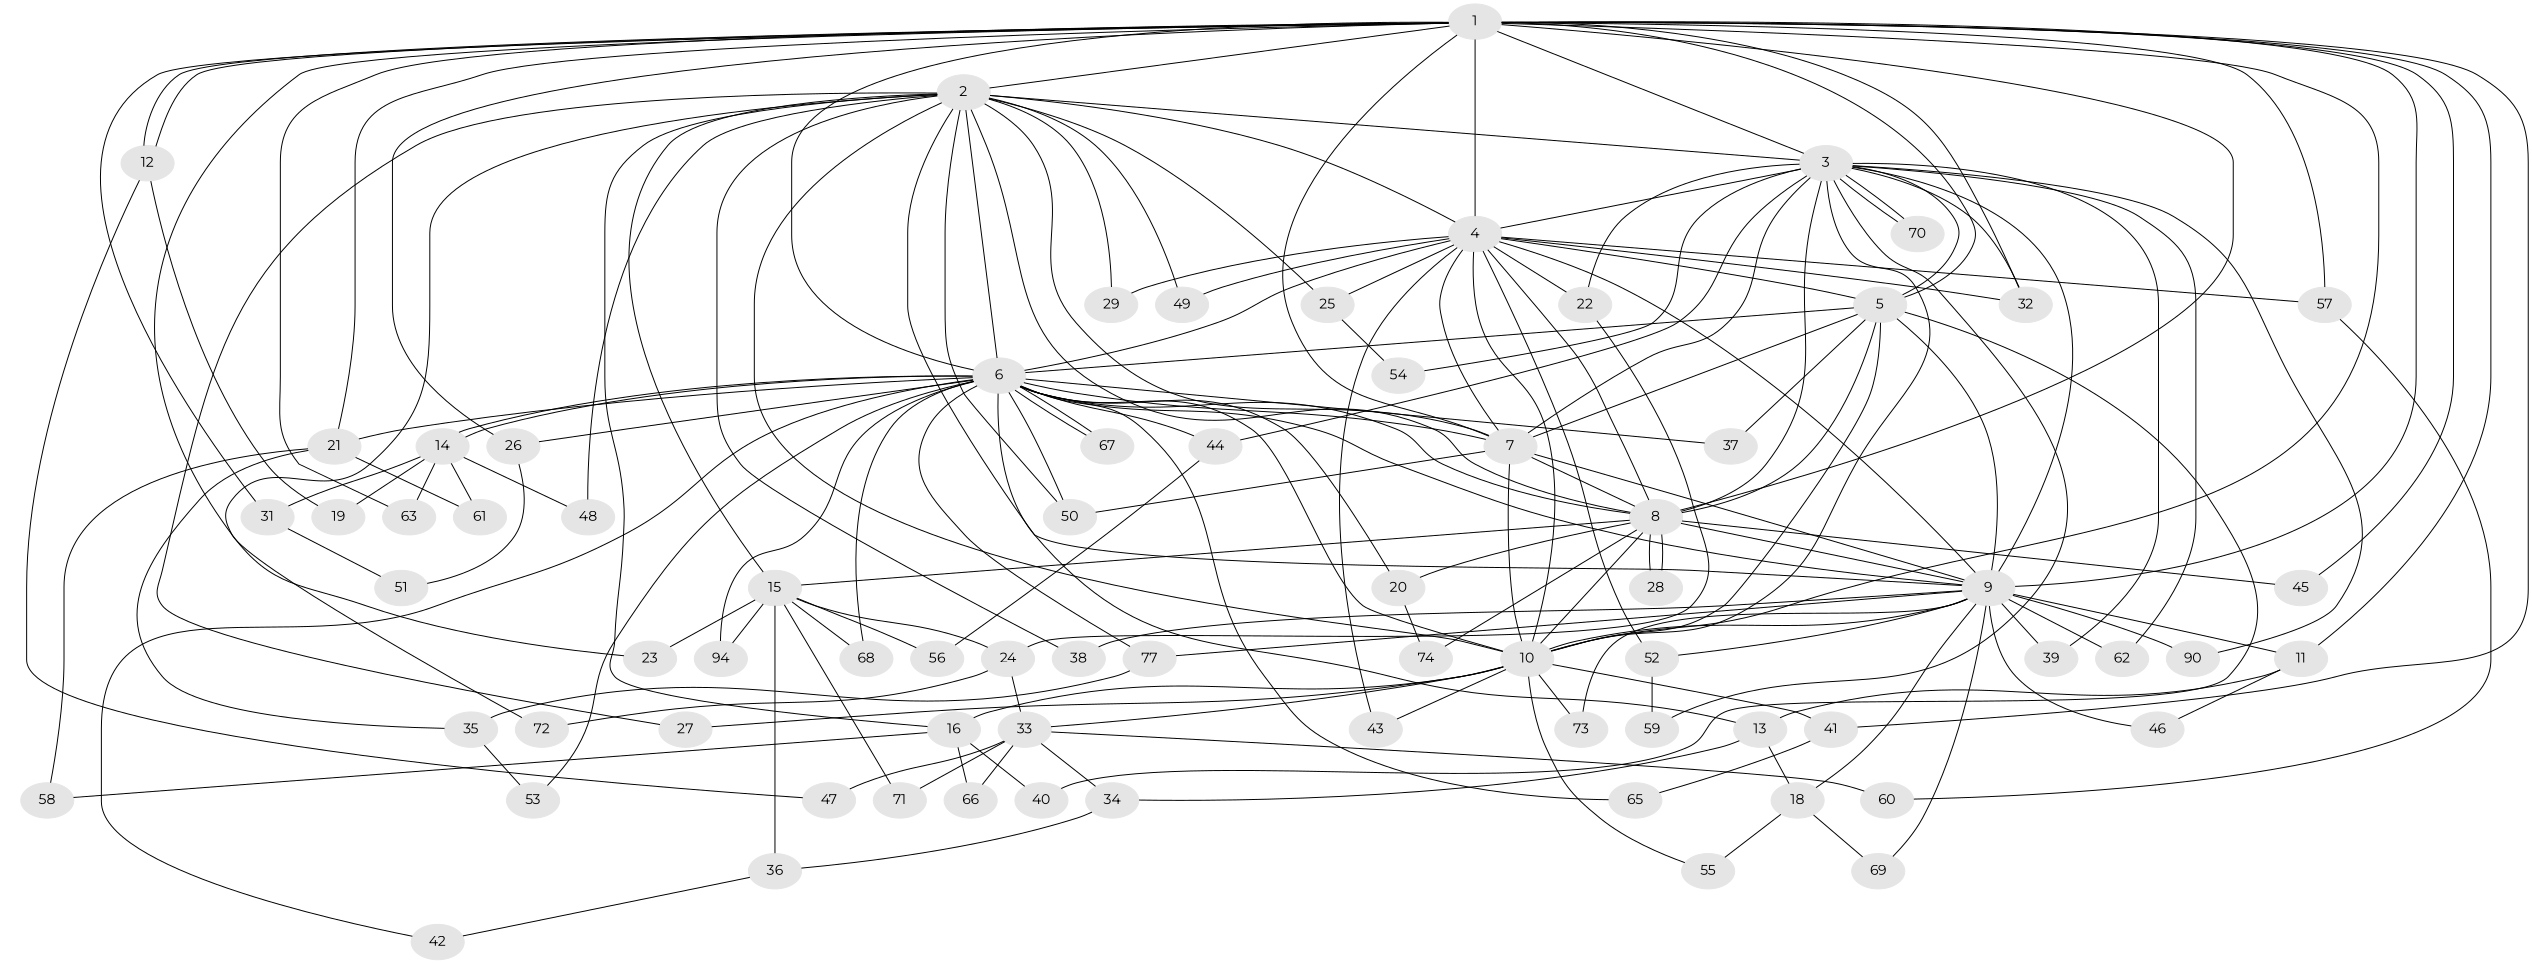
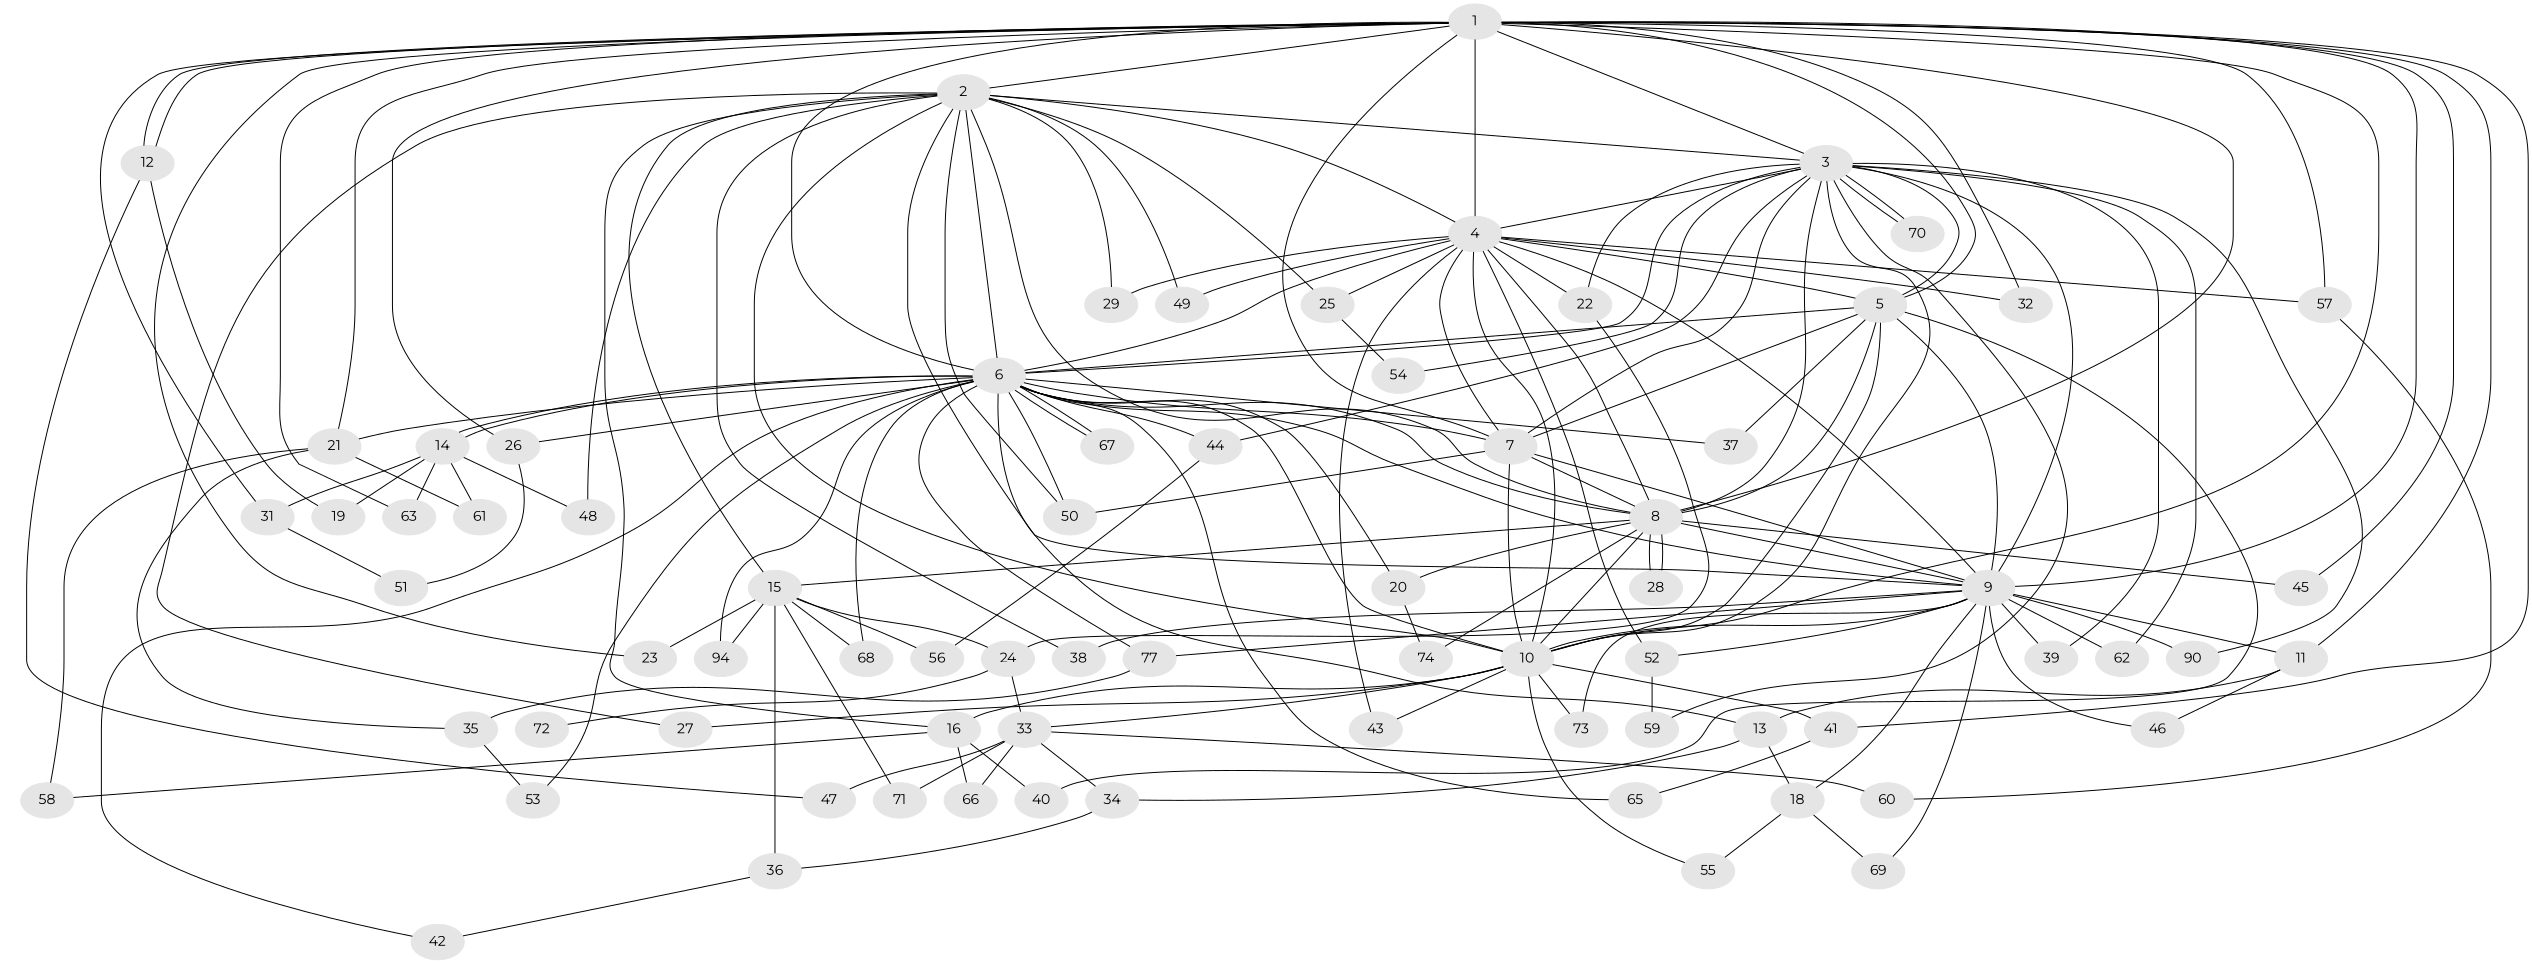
  graph {
    fontname=Montserrat
    node [color=gray90 fontname=Montserrat style=filled]
    edge [fontname=Montserrat]
    1
    2
    3
    4
    5
    6
    7
    8
    9
    10
    11
    12
    21
    23
    26
    31
    32
    41
    45
    57
    63
    15
    16
    25
    27
    29
    38
    48
    49
    72
    50
    22
    n33 [label=90]
    39
    44
    54
    59
    62
    70
    43
    52
    37
    40
    13
    14
    n46 [label=77]
    20
    42
    53
    n50 [label=94]
    65
    67
    68
    28
    74
    18
    46
    69
    73
    33
    55
    19
    47
    61
    58
    35
    51
    60
    24
    36
    56
    71
    66
    34
    1 -- 2
    1 -- 3
    1 -- 4
    1 -- 5
    1 -- 6
    1 -- 7
    1 -- 8
    1 -- 9
    1 -- 10
    1 -- 11
    1 -- 12
    1 -- 12
    1 -- 21
    1 -- 23
    1 -- 26
    1 -- 31
    1 -- 32
    1 -- 41
    1 -- 45
    1 -- 57
    1 -- 63
    2 -- 3
    2 -- 4
    2 -- 6
-   2 -- 7
    2 -- 8
    2 -- 9
    2 -- 10
    2 -- 15
    2 -- 16
    2 -- 25
    2 -- 27
    2 -- 29
    2 -- 38
    2 -- 48
    2 -- 49
-   2 -- 72
    2 -- 50
    3 -- 4
    3 -- 5
-   3 -- 32
+   3 -- 6
    3 -- 7
    3 -- 8
    3 -- 9
    3 -- 10
    3 -- 22
    3 -- n33
    3 -- 39
    3 -- 44
    3 -- 54
    3 -- 59
    3 -- 62
    3 -- 70
    3 -- 70
    4 -- 5
    4 -- 6
    4 -- 7
    4 -- 8
    4 -- 9
    4 -- 10
    4 -- 32
    4 -- 57
    4 -- 25
    4 -- 29
    4 -- 49
    4 -- 22
    4 -- 43
    4 -- 52
    5 -- 6
    5 -- 7
    5 -- 8
    5 -- 9
    5 -- 10
    5 -- 37
    5 -- 40
    6 -- 7
    6 -- 8
    6 -- 9
    6 -- 10
    6 -- 21
    6 -- 26
    6 -- 50
    6 -- 44
    6 -- 37
    6 -- 13
    6 -- 14
    6 -- 14
    6 -- n46
    6 -- 20
    6 -- 42
    6 -- 53
    6 -- n50
    6 -- 65
    6 -- 67
    6 -- 67
    6 -- 68
    7 -- 8
    7 -- 9
    7 -- 10
    7 -- 50
    8 -- 9
    8 -- 10
    8 -- 45
    8 -- 15
    8 -- 20
    8 -- 28
    8 -- 28
    8 -- 74
    9 -- 10
    9 -- 11
    9 -- 38
    9 -- n33
    9 -- 39
    9 -- 62
    9 -- 52
    9 -- n46
    9 -- 18
    9 -- 46
    9 -- 69
    9 -- 73
    10 -- 41
    10 -- 16
    10 -- 27
    10 -- 43
    10 -- 73
    10 -- 33
    10 -- 55
    11 -- 13
    11 -- 46
    12 -- 19
    12 -- 47
    21 -- 61
    21 -- 58
    21 -- 35
    26 -- 51
    31 -- 51
    41 -- 65
    57 -- 60
    15 -- 23
    15 -- n50
    15 -- 68
    15 -- 24
    15 -- 36
    15 -- 56
    15 -- 71
    16 -- 40
    16 -- 58
    16 -- 66
    25 -- 54
    22 -- 24
    44 -- 56
    52 -- 59
    13 -- 18
    13 -- 34
    14 -- 31
    14 -- 63
    14 -- 48
    14 -- 19
    14 -- 61
    n46 -- 35
    20 -- 74
    18 -- 69
    18 -- 55
    33 -- 47
    33 -- 60
    33 -- 71
    33 -- 66
    33 -- 34
    35 -- 53
    24 -- 72
    24 -- 33
    36 -- 42
    34 -- 36
  }
